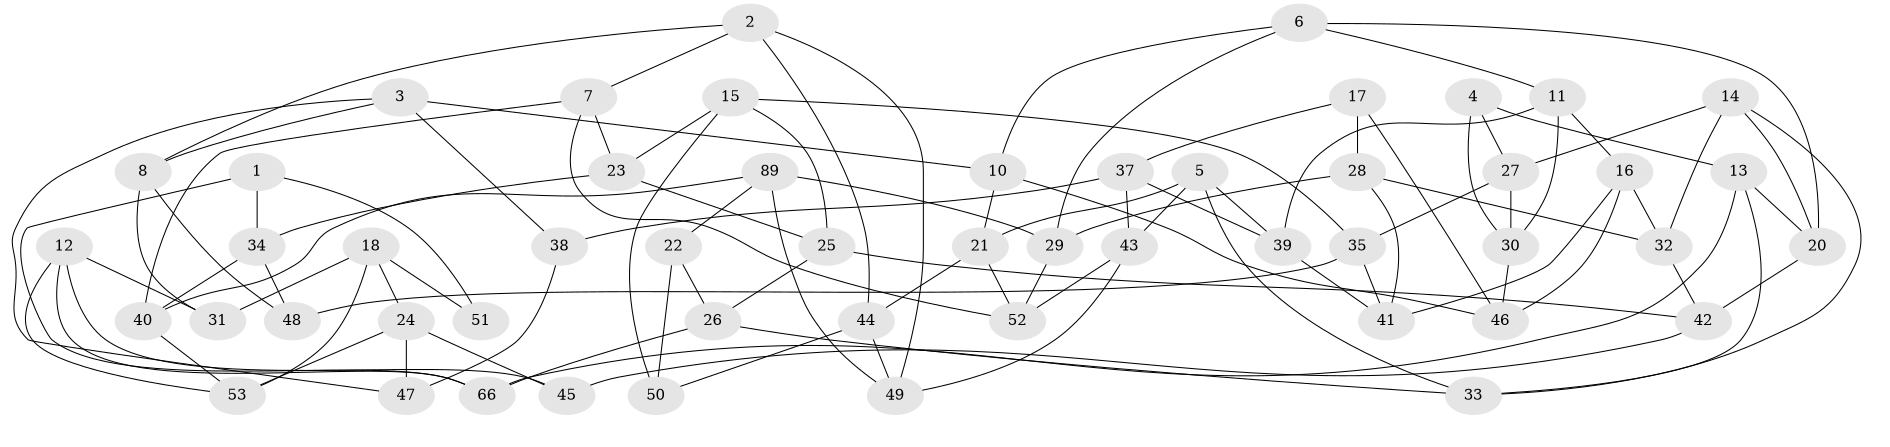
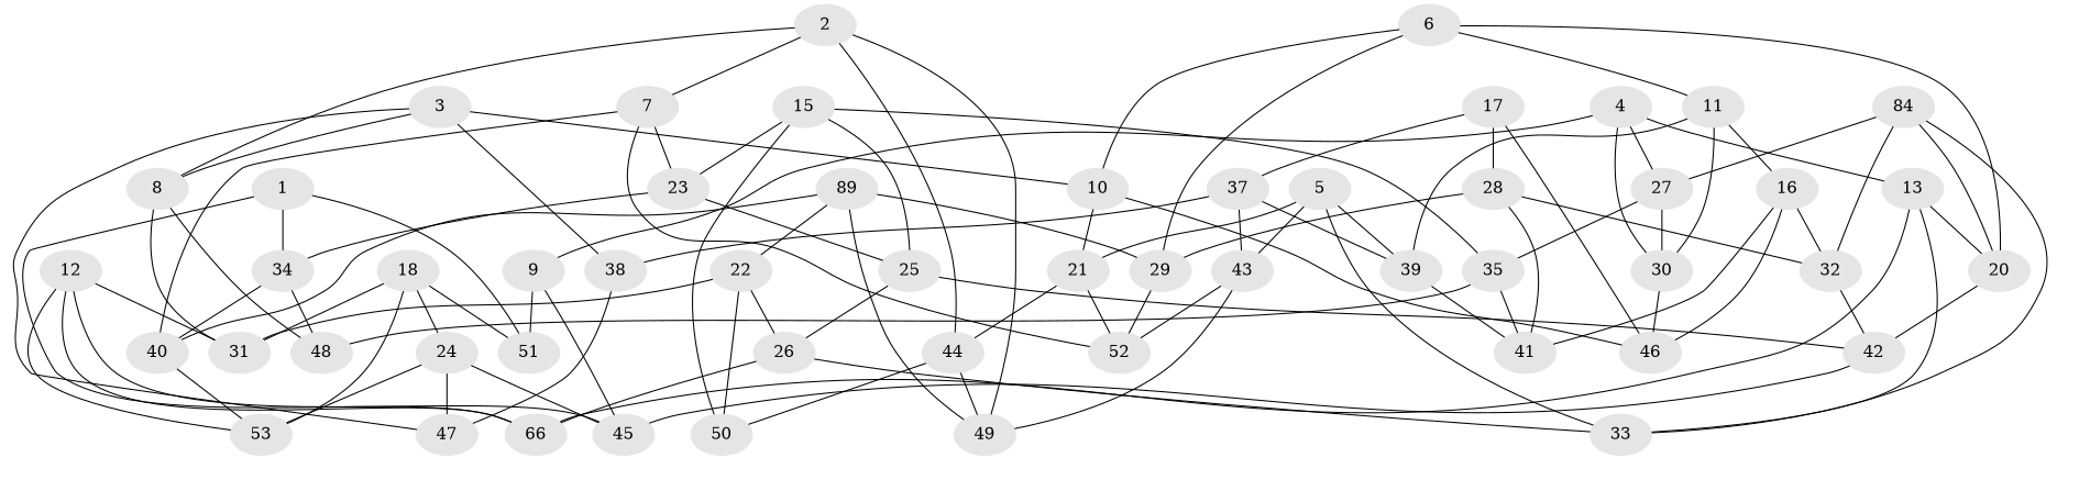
  graph {
    node [color=gray90 style=filled]
    1
    34
    n3 [label=66]
    51
    40
    48
    2
    7
    8
    44
    49
    23
    52
    31
    50
    3
    47
    10
    38
    21
    46
    4
+   9
    13
    27
    30
    45
    33
    20
    35
    5
    39
    43
    41
    6
    11
    29
    16
    42
    25
    53
    32
    12
-   14
+   14 [label=84]
    15
    26
    17
    28
    37
    18
    24
    n52 [label=89]
    22
    1 -- 34
    1 -- n3
    1 -- 51
    34 -- 40
    34 -- 48
    40 -- 53
    2 -- 7
    2 -- 8
    2 -- 44
    2 -- 49
    7 -- 40
    7 -- 23
    7 -- 52
    8 -- 48
    8 -- 31
    44 -- 49
    44 -- 50
    23 -- 34
    23 -- 25
    3 -- 8
    3 -- 47
    3 -- 10
    3 -- 38
    10 -- 21
    10 -- 46
    38 -- 47
    21 -- 44
    21 -- 52
+   4 -- 9
    4 -- 13
    4 -- 27
    4 -- 30
+   9 -- 51
+   9 -- 45
    13 -- n3
    13 -- 33
    13 -- 20
    27 -- 30
    27 -- 35
    30 -- 46
    20 -- 42
    35 -- 48
    35 -- 41
    5 -- 21
    5 -- 33
    5 -- 39
    5 -- 43
    39 -- 41
    43 -- 49
    43 -- 52
    6 -- 10
    6 -- 20
    6 -- 11
    6 -- 29
    11 -- 30
    11 -- 39
    11 -- 16
    29 -- 52
    16 -- 46
    16 -- 41
    16 -- 32
    42 -- 45
    25 -- 42
    25 -- 26
    32 -- 42
    12 -- n3
    12 -- 31
    12 -- 45
    12 -- 53
    14 -- 27
    14 -- 33
    14 -- 20
    14 -- 32
    15 -- 23
    15 -- 50
    15 -- 35
    15 -- 25
    26 -- n3
    26 -- 33
    17 -- 46
    17 -- 28
    17 -- 37
    28 -- 41
    28 -- 29
    28 -- 32
    37 -- 38
    37 -- 39
    37 -- 43
    18 -- 51
    18 -- 31
    18 -- 53
    18 -- 24
    24 -- 47
    24 -- 45
    24 -- 53
    n52 -- 40
    n52 -- 49
    n52 -- 29
    n52 -- 22
+   22 -- 31
    22 -- 50
    22 -- 26
  }
